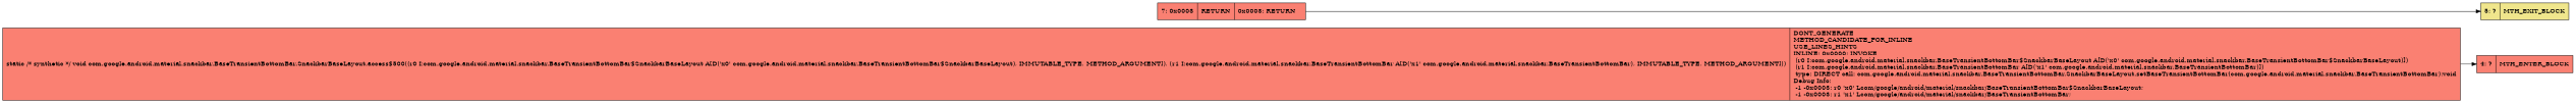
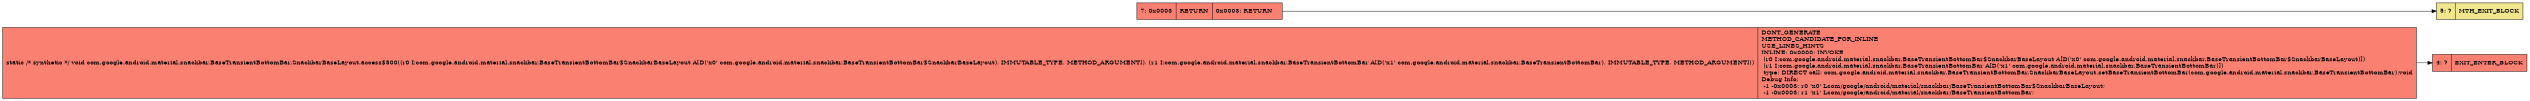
  digraph {
    rankdir=LR
    node [fillcolor=salmon shape=record style=filled]
-   n1 [label="{4\:\ ?|MTH_ENTER_BLOCK\l}"]
+   n1 [label="{4\:\ ?|EXIT_ENTER_BLOCK\l}"]
    n2 [label="{7\:\ 0x0003|RETURN\l|0x0003: RETURN   \l}"]
    n3 [fillcolor=khaki label="{5\:\ ?|MTH_EXIT_BLOCK\l}"]
    n4 [label="{static \/* synthetic *\/ void com.google.android.material.snackbar.BaseTransientBottomBar.SnackbarBaseLayout.access$500((r0 I:com.google.android.material.snackbar.BaseTransientBottomBar$SnackbarBaseLayout A[D('x0' com.google.android.material.snackbar.BaseTransientBottomBar$SnackbarBaseLayout), IMMUTABLE_TYPE, METHOD_ARGUMENT]), (r1 I:com.google.android.material.snackbar.BaseTransientBottomBar A[D('x1' com.google.android.material.snackbar.BaseTransientBottomBar), IMMUTABLE_TYPE, METHOD_ARGUMENT]))  | DONT_GENERATE\lMETHOD_CANDIDATE_FOR_INLINE\lUSE_LINES_HINTS\lINLINE: 0x0000: INVOKE  \l  (r0 I:com.google.android.material.snackbar.BaseTransientBottomBar$SnackbarBaseLayout A[D('x0' com.google.android.material.snackbar.BaseTransientBottomBar$SnackbarBaseLayout)])\l  (r1 I:com.google.android.material.snackbar.BaseTransientBottomBar A[D('x1' com.google.android.material.snackbar.BaseTransientBottomBar)])\l type: DIRECT call: com.google.android.material.snackbar.BaseTransientBottomBar.SnackbarBaseLayout.setBaseTransientBottomBar(com.google.android.material.snackbar.BaseTransientBottomBar):void\lDebug Info:\l  \-1 \-0x0003: r0 'x0' Lcom\/google\/android\/material\/snackbar\/BaseTransientBottomBar$SnackbarBaseLayout;\l  \-1 \-0x0003: r1 'x1' Lcom\/google\/android\/material\/snackbar\/BaseTransientBottomBar;\l}"]
    n2 -> n3
    n4 -> n1
  }
